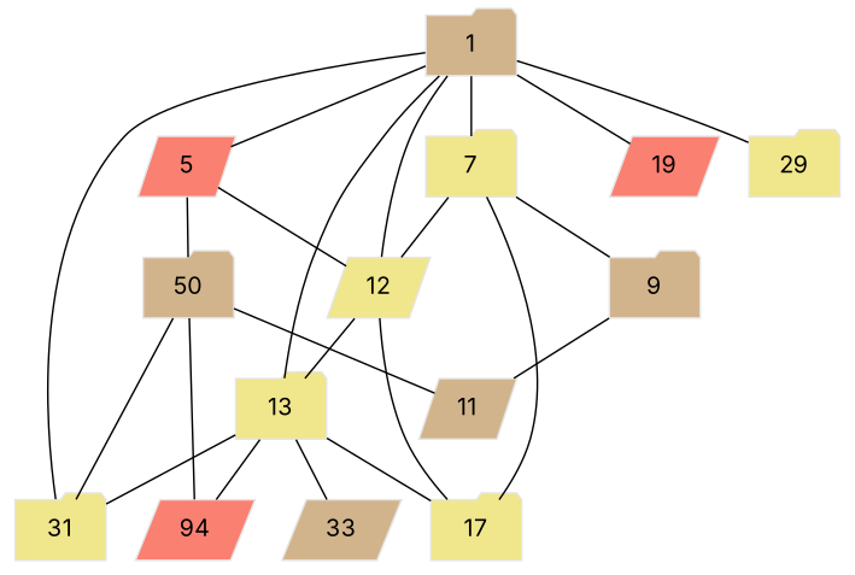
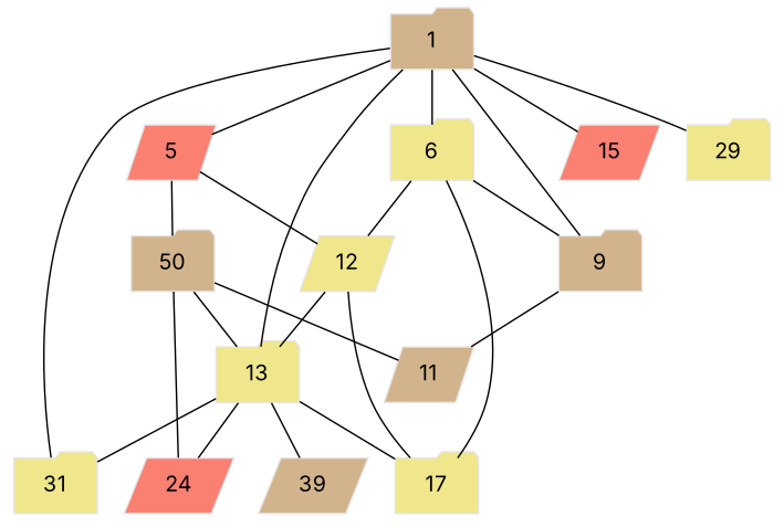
  graph {
    fontname=Inter
    node [color=gray90 fillcolor=khaki fontname=Inter shape=folder style=filled]
    edge [fontname=Inter weight=1.0]
    1 [fillcolor=tan]
    5 [fillcolor=salmon shape=parallelogram]
-   7
+   7 [label=6]
    12 [shape=parallelogram]
    13
-   15 [fillcolor=salmon shape=parallelogram label=19]
+   15 [fillcolor=salmon shape=parallelogram]
    29
    31
    n9 [fillcolor=tan label=50]
    9 [fillcolor=tan]
    17
-   24 [fillcolor=salmon shape=parallelogram label=94]
-   33 [fillcolor=tan shape=parallelogram]
+   24 [fillcolor=salmon shape=parallelogram]
+   33 [fillcolor=tan shape=parallelogram label=39]
    11 [fillcolor=tan shape=parallelogram]
    1 -- 5 [weight=3.0]
    1 -- 7
-   1 -- 12 [weight=3.0]
+   1 -- 9 [weight=3.0]
    1 -- 13 [weight=3.0]
    1 -- 15
    1 -- 29 [weight=6.0]
    1 -- 31
    5 -- 12
    5 -- n9
    7 -- 12
    7 -- 9
    7 -- 17 [weight=2.0]
    12 -- 13
    12 -- 17 [weight=2.0]
    13 -- 31
    13 -- 17
    13 -- 24
    13 -- 33
-   n9 -- 31
+   n9 -- 13
    n9 -- 24
    n9 -- 11
    9 -- 11
  }
